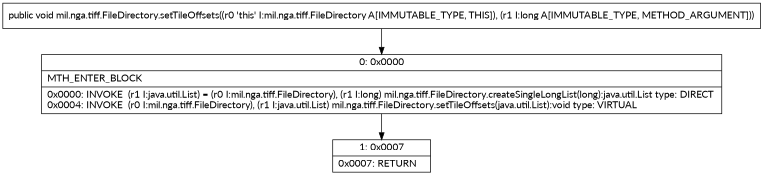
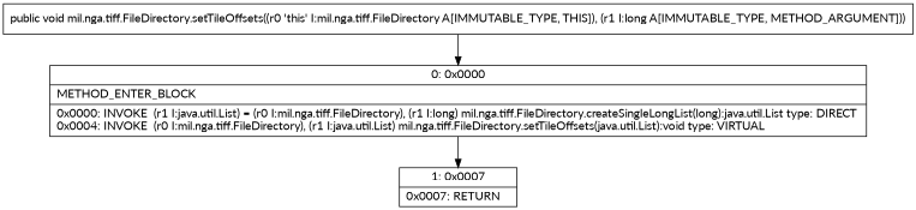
  digraph {
    fontname=Lato
    node [shape=record fontname=Lato]
    edge [fontname=Lato]
-   n1 [label="{0\:\ 0x0000|MTH_ENTER_BLOCK\l|0x0000: INVOKE  (r1 I:java.util.List) = (r0 I:mil.nga.tiff.FileDirectory), (r1 I:long) mil.nga.tiff.FileDirectory.createSingleLongList(long):java.util.List type: DIRECT \l0x0004: INVOKE  (r0 I:mil.nga.tiff.FileDirectory), (r1 I:java.util.List) mil.nga.tiff.FileDirectory.setTileOffsets(java.util.List):void type: VIRTUAL \l}"]
+   n1 [label="{0\:\ 0x0000|METHOD_ENTER_BLOCK\l|0x0000: INVOKE  (r1 I:java.util.List) = (r0 I:mil.nga.tiff.FileDirectory), (r1 I:long) mil.nga.tiff.FileDirectory.createSingleLongList(long):java.util.List type: DIRECT \l0x0004: INVOKE  (r0 I:mil.nga.tiff.FileDirectory), (r1 I:java.util.List) mil.nga.tiff.FileDirectory.setTileOffsets(java.util.List):void type: VIRTUAL \l}"]
    n2 [label="{1\:\ 0x0007|0x0007: RETURN   \l}"]
    n3 [label="{public void mil.nga.tiff.FileDirectory.setTileOffsets((r0 'this' I:mil.nga.tiff.FileDirectory A[IMMUTABLE_TYPE, THIS]), (r1 I:long A[IMMUTABLE_TYPE, METHOD_ARGUMENT])) }"]
    n1 -> n2
    n3 -> n1
  }
